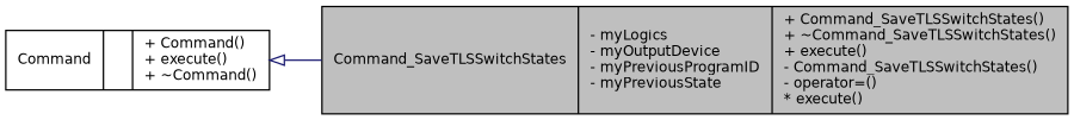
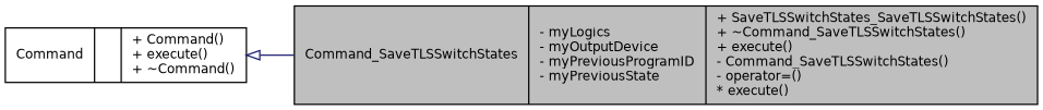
  digraph {
    rankdir=LR
    node [color=black fontname=Helvetica fontsize=10 shape=record style=filled]
-   n1 [fillcolor=grey75 fontcolor=black height=0.2 label="{Command_SaveTLSSwitchStates\n|- myLogics\l- myOutputDevice\l- myPreviousProgramID\l- myPreviousState\l|+ Command_SaveTLSSwitchStates()\l+ ~Command_SaveTLSSwitchStates()\l+ execute()\l- Command_SaveTLSSwitchStates()\l- operator=()\l* execute()\l}" width=0.4]
+   n1 [fillcolor=grey75 fontcolor=black height=0.2 label="{Command_SaveTLSSwitchStates\n|- myLogics\l- myOutputDevice\l- myPreviousProgramID\l- myPreviousState\l|+ SaveTLSSwitchStates_SaveTLSSwitchStates()\l+ ~Command_SaveTLSSwitchStates()\l+ execute()\l- Command_SaveTLSSwitchStates()\l- operator=()\l* execute()\l}" width=0.4]
    n2 [fillcolor=white height=0.2 label="{Command\n||+ Command()\l+ execute()\l+ ~Command()\l}" width=0.4]
    n2 -> n1 [arrowtail=onormal color=midnightblue dir=back fontname=Helvetica fontsize=10 labelfontname=Helvetica labelfontsize=10 style=solid]
  }
